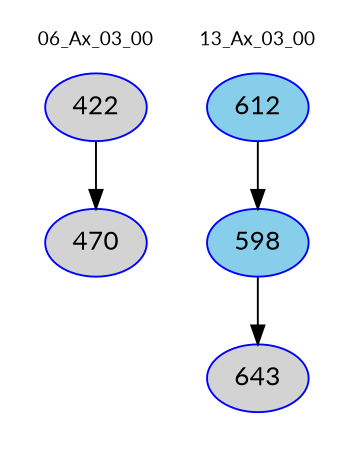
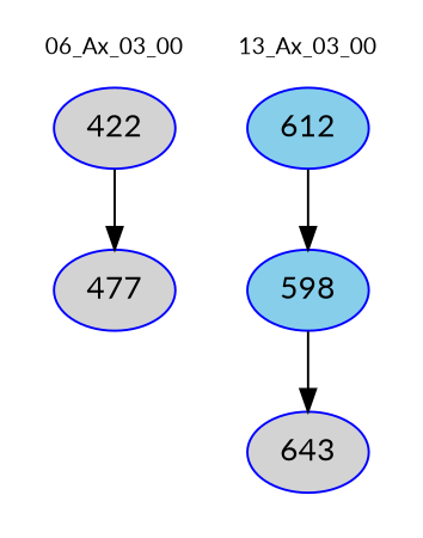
  digraph {
    fontname=Lato
    node [color=blue fillcolor=lightgrey fontname=Lato style=filled]
    edge [color=black fontname=Lato]
    n1 [label=422]
-   n2 [label=470]
+   n2 [label=477]
    n3 [fillcolor=skyblue label=612]
    n4 [fillcolor=skyblue label=598]
    n5 [label=643]
    subgraph cluster_1 {
      color=white
      fontsize=10
      label="06_Ax_03_00"
      n1
      n2
    }
    subgraph cluster_2 {
      color=white
      fontsize=10
      label="13_Ax_03_00"
      n3
      n4
      n5
    }
    n1 -> n2
    n3 -> n4
    n4 -> n5
  }
